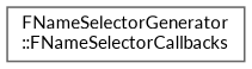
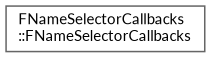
  digraph {
    rankdir=LR
    fontname=Lato
-   n1 [color=grey40 fillcolor=white fontname=Lato fontsize=10 height=0.2 label="FNameSelectorGenerator\l::FNameSelectorCallbacks" shape=box style=filled width=0.4]
+   n1 [color=grey40 fillcolor=white fontname=Lato fontsize=10 height=0.2 label="FNameSelectorCallbacks\l::FNameSelectorCallbacks" shape=box style=filled width=0.4]
  }
